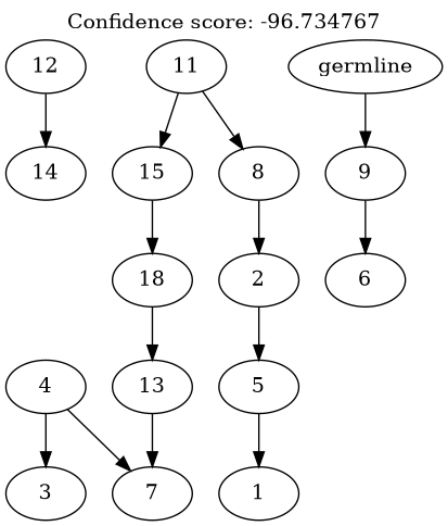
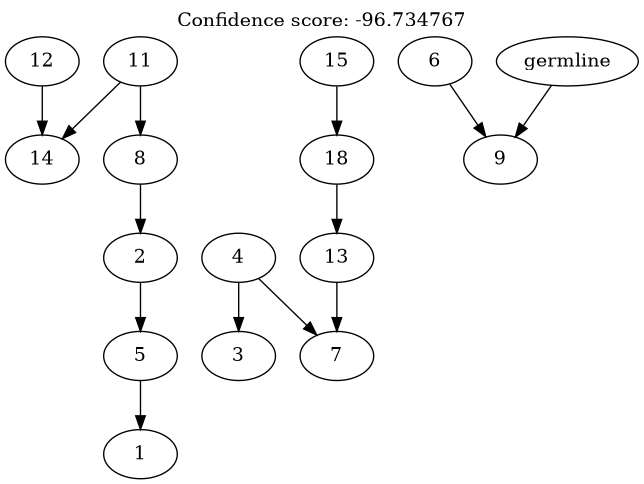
  digraph {
    label="Confidence score: -96.734767"
    labelloc=t
    n1 [label=12]
    n2 [label=14]
    n3 [label=4]
    n4 [label=3]
    n5 [label=7]
    n6 [label=13]
    n7 [label=18]
    n8 [label=15]
    n9 [label=5]
    n10 [label=1]
    n11 [label=2]
    n12 [label=8]
    n13 [label=11]
    n14 [label=6]
    n15 [label=9]
    n16 [label=germline]
    n1 -> n2
    n3 -> n4
    n3 -> n5
    n6 -> n5
    n7 -> n6
    n8 -> n7
    n9 -> n10
    n11 -> n9
    n12 -> n11
-   n13 -> n8
+   n13 -> n2
    n13 -> n12
-   n15 -> n14
+   n14 -> n15
    n16 -> n15
  }
